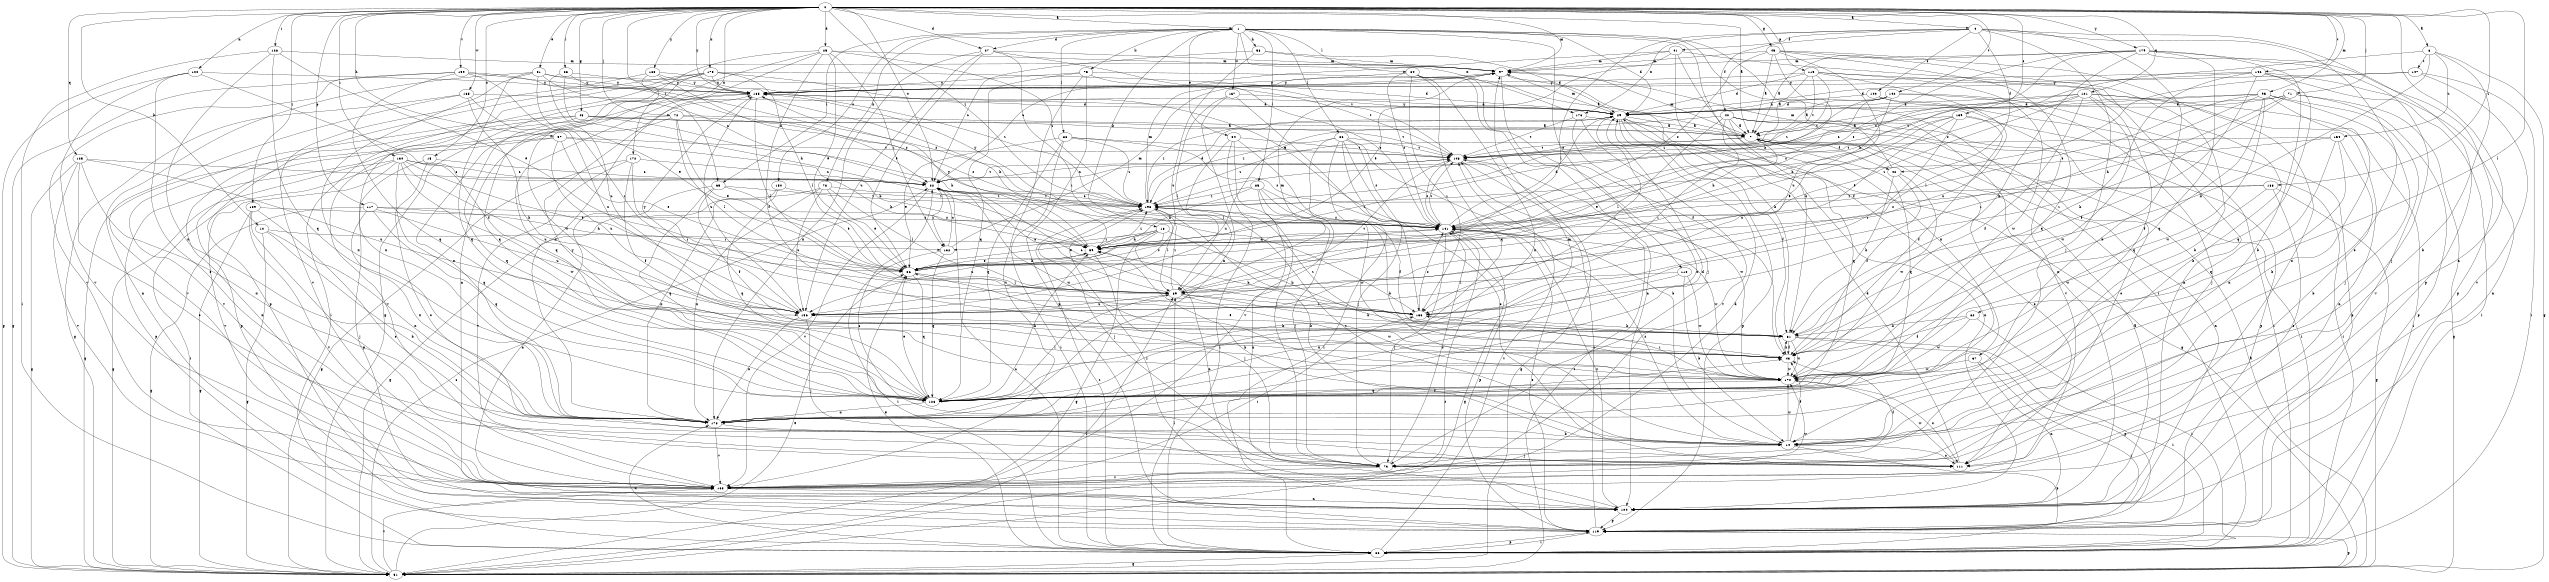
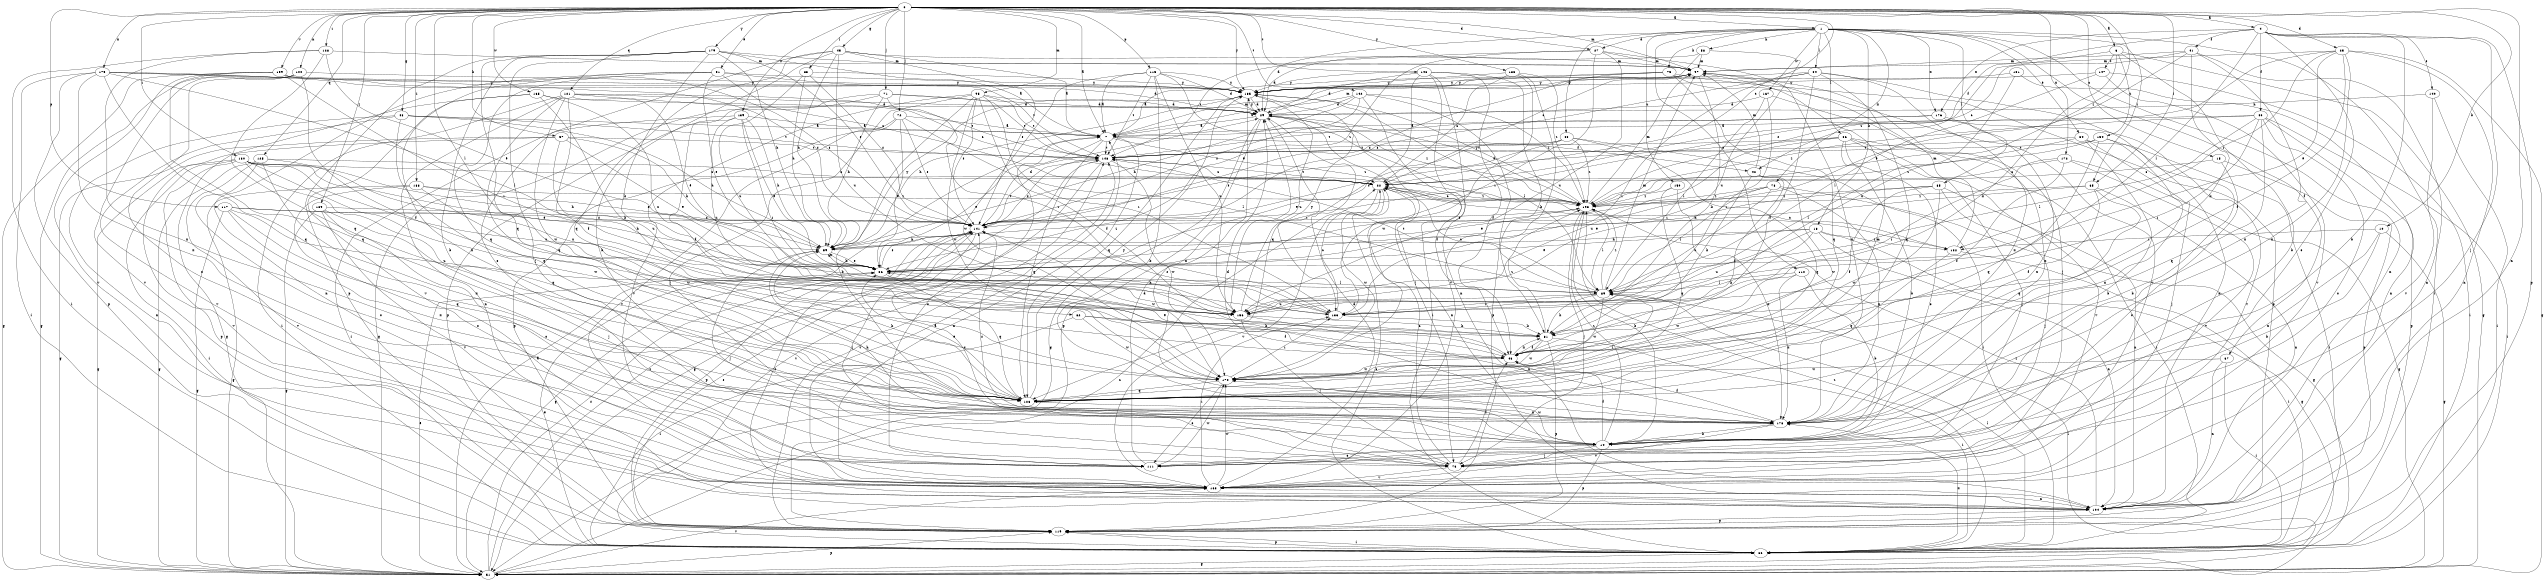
  strict digraph {
    0
    1
    4
    6
    7
    10
    15
    22
    25
    27
    31
    45
    48
    57
    65
    71
    72
    82
    83
    95
    97
    100
    104
    115
    117
    121
    125
    128
    130
    139
    142
    146
    159
    165
    172
    175
    179
    183
    185
    188
    189
    193
    13
    29
    34
    37
    58
    66
    75
    78
    84
    85
    86
    88
    110
    150
    167
    176
    14
    40
    41
    42
    73
    89
    111
    119
    140
    51
    81
    141
    147
    154
    36
    126
    148
    132
    178
    170
    163
    43
    156
    133
    59
+   131
    0 -> 1 [label=a]
    0 -> 4 [label=a]
    0 -> 6 [label=a]
    0 -> 7 [label=a]
    0 -> 10 [label=b]
    0 -> 15 [label=c]
    0 -> 22 [label=c]
    0 -> 25 [label=d]
    0 -> 27 [label=d]
    0 -> 31 [label=e]
    0 -> 45 [label=g]
    0 -> 48 [label=g]
    0 -> 57 [label=h]
    0 -> 65 [label=i]
    0 -> 71 [label=j]
    0 -> 72 [label=j]
    0 -> 82 [label=l]
    0 -> 83 [label=l]
    0 -> 95 [label=m]
    0 -> 97 [label=m]
    0 -> 100 [label=n]
    0 -> 104 [label=n]
    0 -> 115 [label=p]
    0 -> 117 [label=p]
    0 -> 121 [label=q]
    0 -> 125 [label=q]
    0 -> 128 [label=r]
    0 -> 130 [label=r]
    0 -> 139 [label=s]
    0 -> 142 [label=t]
    0 -> 146 [label=t]
    0 -> 159 [label=v]
    0 -> 165 [label=w]
    0 -> 172 [label=x]
    0 -> 175 [label=x]
    0 -> 179 [label=y]
    0 -> 183 [label=y]
    0 -> 185 [label=y]
    0 -> 188 [label=z]
    0 -> 189 [label=z]
    0 -> 193 [label=z]
    1 -> 27 [label=d]
    1 -> 65 [label=i]
    1 -> 104 [label=n]
    1 -> 13 [label=b]
    1 -> 29 [label=d]
    1 -> 34 [label=e]
    1 -> 37 [label=f]
    1 -> 58 [label=h]
    1 -> 66 [label=i]
    1 -> 75 [label=k]
    1 -> 78 [label=k]
    1 -> 84 [label=l]
    1 -> 85 [label=l]
    1 -> 86 [label=l]
    1 -> 88 [label=l]
    1 -> 110 [label=o]
    1 -> 150 [label=u]
    1 -> 167 [label=w]
    1 -> 176 [label=x]
    4 -> 176 [label=x]
    4 -> 14 [label=b]
    4 -> 40 [label=f]
    4 -> 41 [label=f]
    4 -> 42 [label=f]
    4 -> 73 [label=j]
    4 -> 89 [label=l]
    4 -> 111 [label=o]
    4 -> 119 [label=p]
    4 -> 140 [label=s]
    6 -> 14 [label=b]
    6 -> 51 [label=g]
    6 -> 81 [label=k]
    6 -> 141 [label=s]
    6 -> 147 [label=t]
    6 -> 154 [label=u]
    7 -> 97 [label=m]
    7 -> 104 [label=n]
    7 -> 193 [label=z]
    7 -> 42 [label=f]
    7 -> 111 [label=o]
    7 -> 36 [label=e]
    7 -> 126 [label=q]
    7 -> 148 [label=t]
    10 -> 14 [label=b]
    10 -> 51 [label=g]
    10 -> 132 [label=r]
    10 -> 178 [label=x]
    15 -> 22 [label=c]
    15 -> 111 [label=o]
    15 -> 119 [label=p]
    22 -> 193 [label=z]
    22 -> 148 [label=t]
    22 -> 132 [label=r]
    22 -> 170 [label=w]
    22 -> 163 [label=v]
    25 -> 97 [label=m]
    25 -> 104 [label=n]
    25 -> 193 [label=z]
    25 -> 51 [label=g]
    25 -> 36 [label=e]
    25 -> 132 [label=r]
    25 -> 178 [label=x]
    25 -> 43 [label=f]
    27 -> 97 [label=m]
    27 -> 36 [label=e]
    27 -> 148 [label=t]
    27 -> 178 [label=x]
    27 -> 156 [label=u]
    27 -> 133 [label=r]
    31 -> 22 [label=c]
    31 -> 104 [label=n]
    31 -> 185 [label=y]
    31 -> 36 [label=e]
    31 -> 126 [label=q]
    31 -> 148 [label=t]
    31 -> 178 [label=x]
    45 -> 7 [label=a]
    45 -> 97 [label=m]
    45 -> 14 [label=b]
    45 -> 111 [label=o]
    45 -> 141 [label=s]
    45 -> 126 [label=q]
    45 -> 156 [label=u]
    45 -> 59 [label=h]
    48 -> 7 [label=a]
    48 -> 104 [label=n]
    48 -> 126 [label=q]
    48 -> 148 [label=t]
    48 -> 163 [label=v]
    48 -> 59 [label=h]
    57 -> 119 [label=p]
    57 -> 51 [label=g]
    57 -> 36 [label=e]
    57 -> 148 [label=t]
    57 -> 156 [label=u]
    57 -> 59 [label=h]
    65 -> 104 [label=n]
    65 -> 193 [label=z]
    65 -> 36 [label=e]
    65 -> 126 [label=q]
    65 -> 43 [label=f]
    71 -> 29 [label=d]
    71 -> 119 [label=p]
    71 -> 51 [label=g]
    71 -> 148 [label=t]
    71 -> 133 [label=r]
    71 -> 59 [label=h]
    72 -> 7 [label=a]
    72 -> 89 [label=l]
    72 -> 119 [label=p]
    72 -> 141 [label=s]
    72 -> 36 [label=e]
    72 -> 163 [label=v]
    82 -> 66 [label=i]
    82 -> 81 [label=k]
    82 -> 170 [label=w]
    82 -> 43 [label=f]
    83 -> 185 [label=y]
    83 -> 141 [label=s]
    83 -> 156 [label=u]
    83 -> 59 [label=h]
    95 -> 29 [label=d]
    95 -> 14 [label=b]
    95 -> 73 [label=j]
    95 -> 141 [label=s]
    95 -> 148 [label=t]
    95 -> 170 [label=w]
    95 -> 163 [label=v]
    95 -> 43 [label=f]
    95 -> 133 [label=r]
    97 -> 185 [label=y]
    97 -> 73 [label=j]
    97 -> 81 [label=k]
    100 -> 185 [label=y]
    100 -> 111 [label=o]
    100 -> 51 [label=g]
    100 -> 163 [label=v]
    100 -> 43 [label=f]
    104 -> 7 [label=a]
    104 -> 193 [label=z]
    104 -> 119 [label=p]
    104 -> 141 [label=s]
    115 -> 7 [label=a]
    115 -> 185 [label=y]
    115 -> 193 [label=z]
    115 -> 29 [label=d]
    115 -> 14 [label=b]
    115 -> 148 [label=t]
    115 -> 170 [label=w]
    115 -> 156 [label=u]
    117 -> 51 [label=g]
    117 -> 141 [label=s]
    117 -> 126 [label=q]
    117 -> 178 [label=x]
    117 -> 156 [label=u]
    117 -> 59 [label=h]
    121 -> 22 [label=c]
    121 -> 104 [label=n]
    121 -> 29 [label=d]
    121 -> 66 [label=i]
    121 -> 36 [label=e]
    121 -> 126 [label=q]
    121 -> 148 [label=t]
    121 -> 170 [label=w]
    121 -> 43 [label=f]
    125 -> 22 [label=c]
    125 -> 111 [label=o]
    125 -> 51 [label=g]
    125 -> 178 [label=x]
    125 -> 163 [label=v]
    125 -> 156 [label=u]
    128 -> 97 [label=m]
    128 -> 66 [label=i]
    128 -> 36 [label=e]
    128 -> 126 [label=q]
    128 -> 178 [label=x]
    130 -> 22 [label=c]
    130 -> 66 [label=i]
    130 -> 51 [label=g]
    130 -> 36 [label=e]
    130 -> 126 [label=q]
    130 -> 170 [label=w]
    130 -> 163 [label=v]
    130 -> 156 [label=u]
    130 -> 59 [label=h]
    139 -> 7 [label=a]
    139 -> 66 [label=i]
    139 -> 36 [label=e]
    139 -> 43 [label=f]
    139 -> 156 [label=u]
    139 -> 133 [label=r]
    139 -> 59 [label=h]
    142 -> 7 [label=a]
    142 -> 193 [label=z]
    142 -> 29 [label=d]
    142 -> 73 [label=j]
    142 -> 119 [label=p]
    142 -> 141 [label=s]
    142 -> 59 [label=h]
    146 -> 104 [label=n]
    146 -> 185 [label=y]
    146 -> 29 [label=d]
    146 -> 66 [label=i]
    146 -> 81 [label=k]
    146 -> 126 [label=q]
    146 -> 43 [label=f]
    159 -> 185 [label=y]
    159 -> 51 [label=g]
    159 -> 141 [label=s]
    159 -> 126 [label=q]
    159 -> 163 [label=v]
    159 -> 133 [label=r]
    165 -> 29 [label=d]
    165 -> 51 [label=g]
    165 -> 81 [label=k]
    165 -> 163 [label=v]
    165 -> 156 [label=u]
    172 -> 22 [label=c]
    172 -> 51 [label=g]
    172 -> 163 [label=v]
    172 -> 43 [label=f]
    172 -> 133 [label=r]
    175 -> 185 [label=y]
    175 -> 29 [label=d]
    175 -> 66 [label=i]
    175 -> 89 [label=l]
    175 -> 119 [label=p]
    175 -> 141 [label=s]
    175 -> 126 [label=q]
    175 -> 178 [label=x]
    179 -> 7 [label=a]
    179 -> 97 [label=m]
    179 -> 14 [label=b]
    179 -> 73 [label=j]
    179 -> 119 [label=p]
    179 -> 81 [label=k]
    179 -> 141 [label=s]
    179 -> 126 [label=q]
    179 -> 59 [label=h]
    183 -> 22 [label=c]
    183 -> 185 [label=y]
    183 -> 193 [label=z]
    183 -> 170 [label=w]
    183 -> 163 [label=v]
    185 -> 29 [label=d]
    185 -> 89 [label=l]
    185 -> 126 [label=q]
    185 -> 178 [label=x]
    185 -> 156 [label=u]
    185 -> 59 [label=h]
    188 -> 193 [label=z]
    188 -> 111 [label=o]
    188 -> 51 [label=g]
    188 -> 141 [label=s]
    188 -> 170 [label=w]
    189 -> 73 [label=j]
    189 -> 111 [label=o]
    189 -> 51 [label=g]
    189 -> 141 [label=s]
    189 -> 163 [label=v]
    193 -> 22 [label=c]
    193 -> 97 [label=m]
    193 -> 185 [label=y]
    193 -> 29 [label=d]
    193 -> 14 [label=b]
    193 -> 73 [label=j]
    193 -> 89 [label=l]
    193 -> 141 [label=s]
    13 -> 104 [label=n]
    13 -> 51 [label=g]
    13 -> 81 [label=k]
    13 -> 36 [label=e]
    13 -> 132 [label=r]
    13 -> 156 [label=u]
    13 -> 59 [label=h]
    29 -> 7 [label=a]
    29 -> 97 [label=m]
    29 -> 104 [label=n]
    29 -> 185 [label=y]
    29 -> 193 [label=z]
    29 -> 119 [label=p]
    29 -> 51 [label=g]
    29 -> 43 [label=f]
    29 -> 133 [label=r]
    34 -> 66 [label=i]
    34 -> 14 [label=b]
    34 -> 73 [label=j]
    34 -> 89 [label=l]
    34 -> 148 [label=t]
    37 -> 104 [label=n]
    37 -> 66 [label=i]
    37 -> 170 [label=w]
    58 -> 22 [label=c]
    58 -> 97 [label=m]
    58 -> 29 [label=d]
    58 -> 156 [label=u]
    66 -> 22 [label=c]
    66 -> 193 [label=z]
    66 -> 89 [label=l]
    66 -> 119 [label=p]
    66 -> 51 [label=g]
    66 -> 36 [label=e]
    66 -> 148 [label=t]
    66 -> 178 [label=x]
    75 -> 7 [label=a]
    75 -> 185 [label=y]
    75 -> 119 [label=p]
    75 -> 141 [label=s]
    75 -> 126 [label=q]
    75 -> 163 [label=v]
    78 -> 193 [label=z]
    78 -> 89 [label=l]
    78 -> 51 [label=g]
    78 -> 36 [label=e]
    78 -> 178 [label=x]
    78 -> 156 [label=u]
    84 -> 104 [label=n]
    84 -> 185 [label=y]
    84 -> 141 [label=s]
    84 -> 126 [label=q]
    84 -> 178 [label=x]
    84 -> 43 [label=f]
    84 -> 133 [label=r]
    85 -> 104 [label=n]
    85 -> 193 [label=z]
    85 -> 73 [label=j]
    85 -> 170 [label=w]
    85 -> 43 [label=f]
    85 -> 59 [label=h]
    86 -> 66 [label=i]
    86 -> 14 [label=b]
    86 -> 73 [label=j]
    86 -> 111 [label=o]
    86 -> 141 [label=s]
    86 -> 148 [label=t]
    86 -> 163 [label=v]
    86 -> 156 [label=u]
    88 -> 193 [label=z]
    88 -> 66 [label=i]
    88 -> 141 [label=s]
    88 -> 36 [label=e]
    88 -> 126 [label=q]
    88 -> 148 [label=t]
    110 -> 14 [label=b]
    110 -> 89 [label=l]
    110 -> 178 [label=x]
    110 -> 170 [label=w]
    150 -> 193 [label=z]
    150 -> 126 [label=q]
    150 -> 178 [label=x]
    167 -> 29 [label=d]
    167 -> 89 [label=l]
    167 -> 178 [label=x]
    167 -> 133 [label=r]
    176 -> 7 [label=a]
    176 -> 148 [label=t]
    176 -> 178 [label=x]
    176 -> 163 [label=v]
    14 -> 193 [label=z]
    14 -> 73 [label=j]
    14 -> 111 [label=o]
    14 -> 119 [label=p]
    14 -> 141 [label=s]
    14 -> 170 [label=w]
    14 -> 43 [label=f]
    14 -> 59 [label=h]
    40 -> 7 [label=a]
    40 -> 193 [label=z]
    40 -> 66 [label=i]
    40 -> 89 [label=l]
    40 -> 111 [label=o]
    40 -> 119 [label=p]
    40 -> 126 [label=q]
    40 -> 133 [label=r]
    41 -> 22 [label=c]
    41 -> 97 [label=m]
    41 -> 104 [label=n]
    41 -> 81 [label=k]
    41 -> 36 [label=e]
    41 -> 178 [label=x]
    42 -> 97 [label=m]
    42 -> 81 [label=k]
    42 -> 170 [label=w]
    42 -> 43 [label=f]
    73 -> 22 [label=c]
    73 -> 141 [label=s]
    73 -> 163 [label=v]
    73 -> 43 [label=f]
    89 -> 22 [label=c]
    89 -> 97 [label=m]
    89 -> 193 [label=z]
    89 -> 81 [label=k]
    89 -> 148 [label=t]
    89 -> 170 [label=w]
    89 -> 156 [label=u]
    89 -> 133 [label=r]
    111 -> 29 [label=d]
    111 -> 170 [label=w]
    119 -> 66 [label=i]
    119 -> 141 [label=s]
    119 -> 148 [label=t]
    140 -> 29 [label=h]
    140 -> 66 [label=i]
    140 -> 163 [label=v]
    51 -> 7 [label=a]
    51 -> 22 [label=c]
    51 -> 89 [label=l]
    51 -> 119 [label=p]
    51 -> 141 [label=s]
    51 -> 36 [label=e]
    51 -> 148 [label=t]
    51 -> 163 [label=v]
    81 -> 193 [label=z]
    81 -> 66 [label=i]
    81 -> 119 [label=p]
    81 -> 170 [label=w]
    81 -> 43 [label=f]
    141 -> 29 [label=d]
    141 -> 73 [label=j]
    141 -> 119 [label=p]
    141 -> 51 [label=g]
    141 -> 148 [label=t]
    141 -> 170 [label=w]
    141 -> 59 [label=h]
    147 -> 185 [label=y]
    147 -> 66 [label=i]
    147 -> 89 [label=l]
    147 -> 163 [label=v]
    154 -> 193 [label=z]
    154 -> 14 [label=b]
    154 -> 126 [label=q]
    154 -> 148 [label=t]
    154 -> 178 [label=x]
    36 -> 89 [label=l]
    36 -> 141 [label=s]
    36 -> 126 [label=q]
    36 -> 59 [label=h]
    126 -> 97 [label=m]
    126 -> 185 [label=y]
    126 -> 89 [label=l]
    126 -> 36 [label=e]
    126 -> 178 [label=x]
    126 -> 59 [label=h]
    148 -> 22 [label=c]
    148 -> 51 [label=g]
    148 -> 141 [label=s]
    148 -> 170 [label=w]
    132 -> 22 [label=c]
    132 -> 97 [label=m]
    132 -> 66 [label=i]
    132 -> 126 [label=q]
    178 -> 29 [label=d]
    178 -> 14 [label=b]
    178 -> 163 [label=v]
    178 -> 43 [label=f]
    170 -> 111 [label=o]
    170 -> 126 [label=q]
    170 -> 133 [label=r]
    163 -> 104 [label=n]
    163 -> 29 [label=d]
    163 -> 170 [label=w]
    163 -> 133 [label=r]
    43 -> 81 [label=k]
    43 -> 36 [label=e]
    43 -> 170 [label=w]
    156 -> 185 [label=y]
    156 -> 73 [label=j]
    156 -> 81 [label=k]
    156 -> 178 [label=x]
    133 -> 22 [label=c]
    133 -> 81 [label=k]
    133 -> 141 [label=s]
    133 -> 59 [label=h]
    59 -> 185 [label=y]
    59 -> 193 [label=z]
    59 -> 73 [label=j]
    59 -> 36 [label=e]
+   131 -> 104 [label=n]
+   131 -> 185 [label=y]
+   131 -> 156 [label=u]
  }
